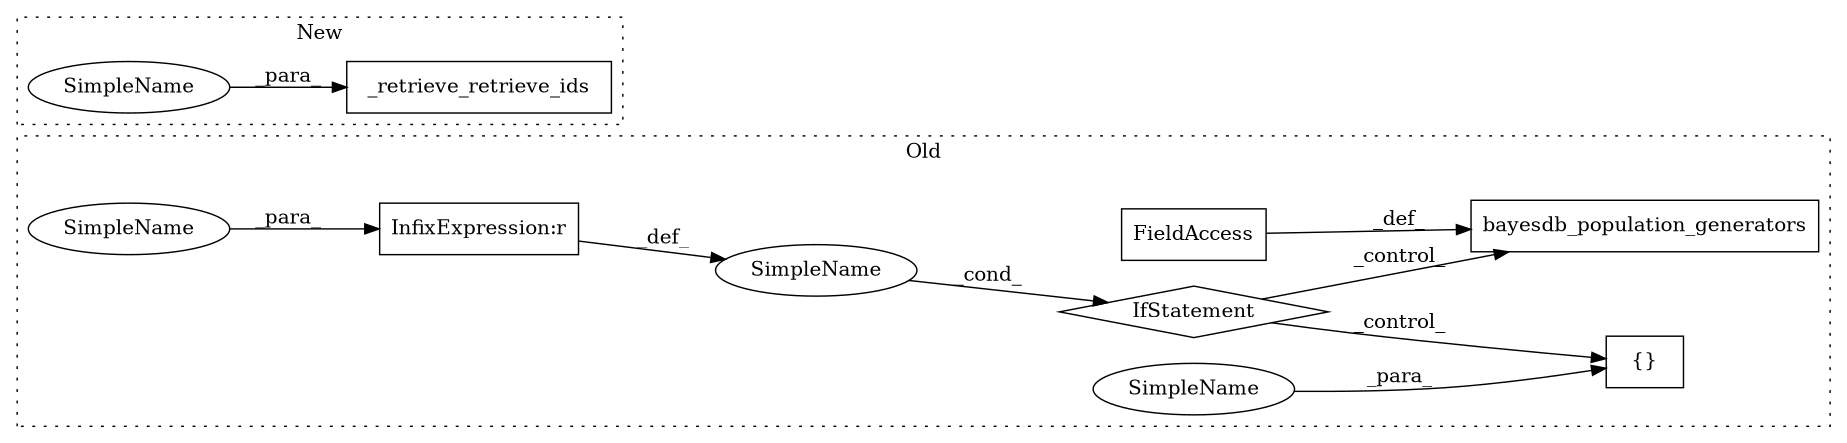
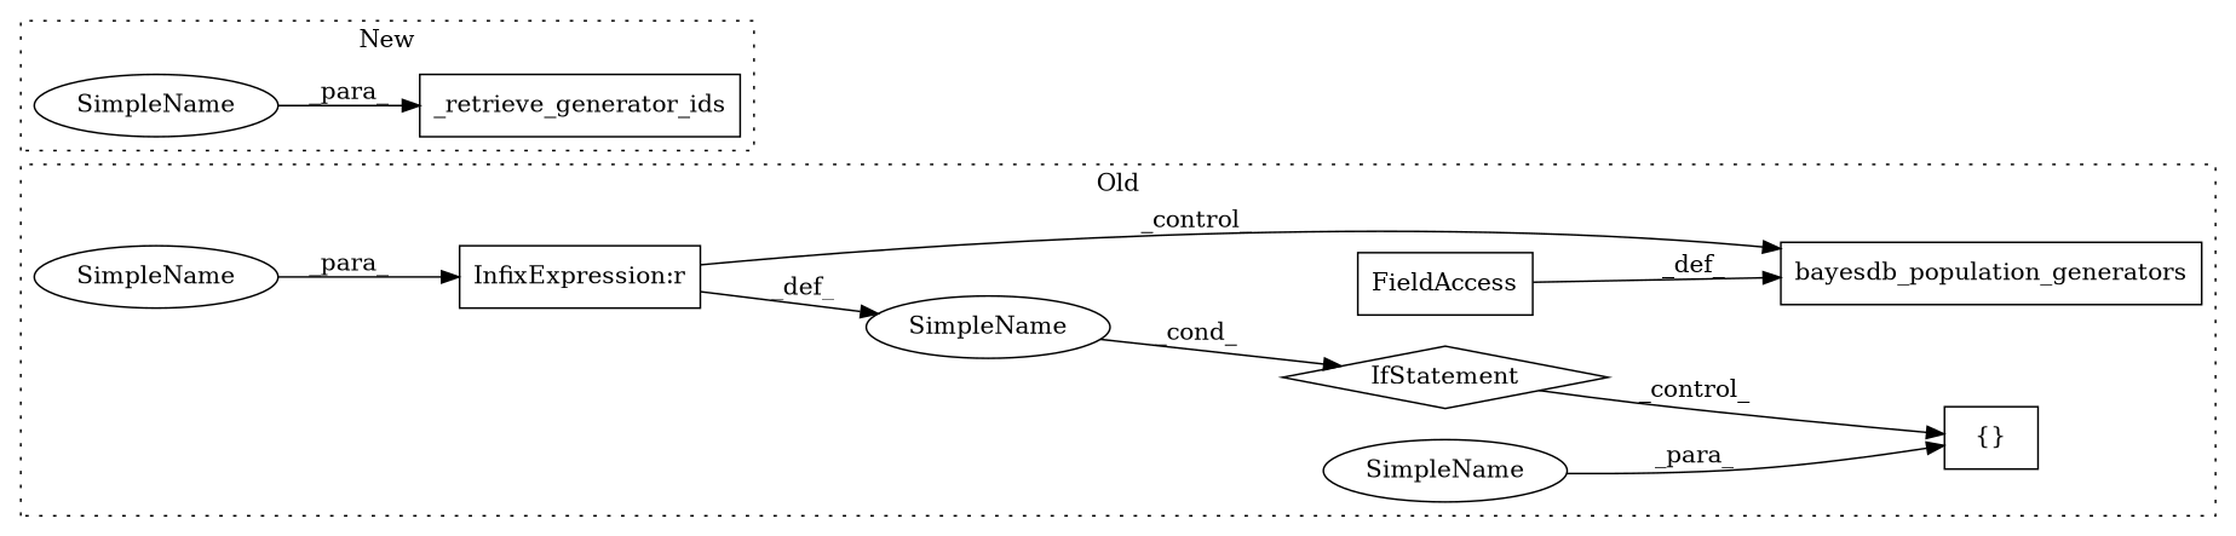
  digraph {
    rankdir=LR
    node [a=42 l=12 shape=box]
    n1 [a=4 l="1,1" label="{}" s="19740,19753"]
    n2 [a=27 l=4 label="InfixExpression:r" s=19719]
    n3 [label=SimpleName shape=ellipse l=""]
    n4 [a=25 l=3 label=IfStatement s=19728 shape=diamond]
    n5 [a=32 l="30,1" label=bayesdb_population_generators s="19772,19819"]
    n6 [a=22 l=9 label=FieldAccess s=19757]
    n7 [label=SimpleName s=19741 shape=ellipse]
    n8 [label=SimpleName s=19707 shape=ellipse]
-   n9 [a=32 l="24,1" label=_retrieve_retrieve_ids s="19490,19544"]
+   n9 [a=32 l="24,1" label=_retrieve_generator_ids s="19490,19544"]
    n10 [label=SimpleName s=19532 shape=ellipse]
    subgraph cluster_1 {
      label=Old
      style=dotted
      n1
      n2
      n3
      n4
      n5
      n6
      n7
      n8
    }
    subgraph cluster_2 {
      label=New
      style=dotted
      n9
      n10
    }
    n2 -> n3 [label=_def_]
    n3 -> n4 [label=_cond_]
    n4 -> n1 [label=_control_]
-   n4 -> n5 [label=_control_]
+   n2 -> n5 [label=_control_]
    n6 -> n5 [label=_def_]
    n7 -> n1 [label=_para_]
    n8 -> n2 [label=_para_]
    n10 -> n9 [label=_para_]
  }
